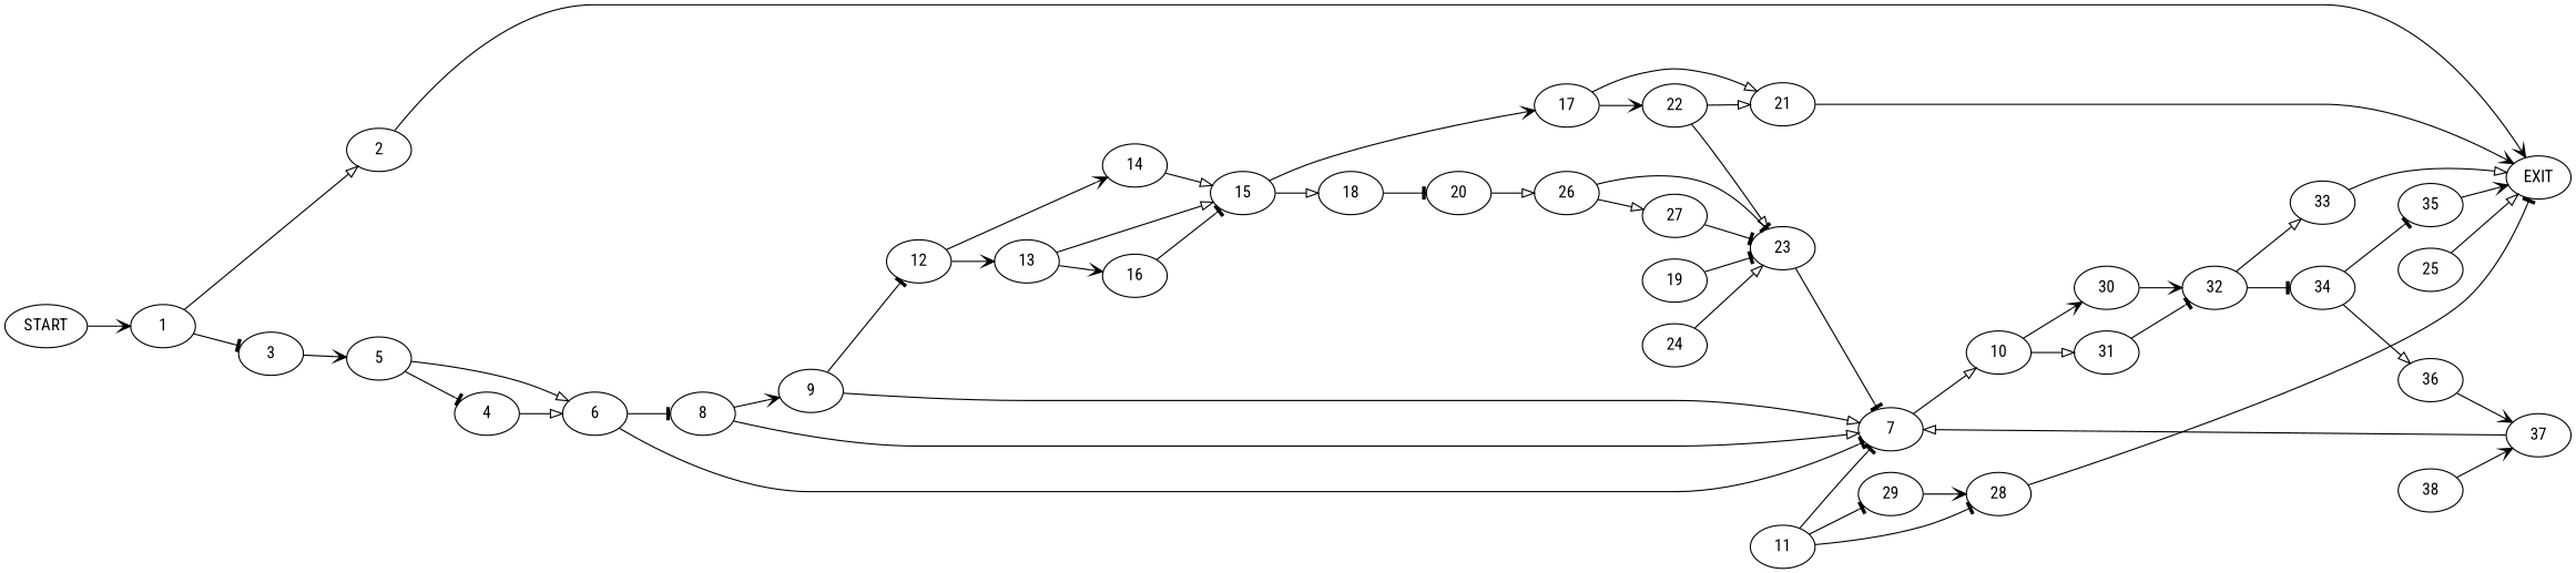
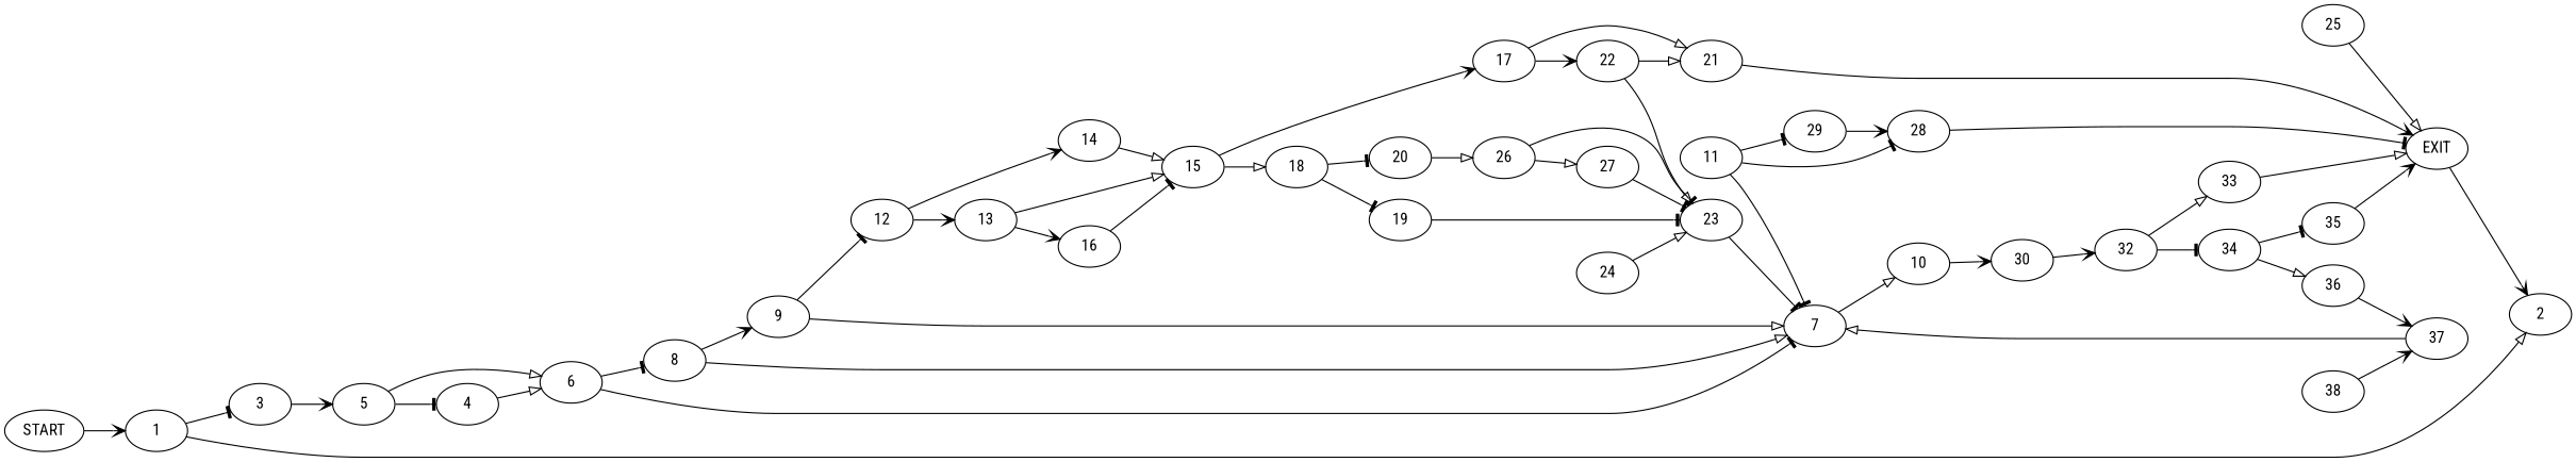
  digraph {
    fontname="Roboto Condensed"
    rankdir=LR
    node [fontname="Roboto Condensed"]
    edge [arrowhead=onormal fontname="Roboto Condensed"]
    n1 [label=START]
    1
    2
    3
    n5 [label=EXIT]
    5
    4
    6
    7
    8
    10
    9
    30
-   31
    11
    28
    29
    12
    13
    14
    32
    15
    16
    17
    18
    21
    22
    19
    20
    23
    26
    25
    27
    24
    33
    34
    35
    36
    37
    38
    n1 -> 1 [arrowhead=vee]
    1 -> 2
    1 -> 3 [arrowhead=tee]
-   2 -> n5 [arrowhead=vee]
+   n5 -> 2 [arrowhead=vee]
    3 -> 5 [arrowhead=vee]
    5 -> 4 [arrowhead=tee]
    5 -> 6
    4 -> 6
    6 -> 7 [arrowhead=tee]
    6 -> 8 [arrowhead=tee]
    7 -> 10
    8 -> 7
    8 -> 9 [arrowhead=vee]
    10 -> 30 [arrowhead=vee]
-   10 -> 31
    9 -> 7
    9 -> 12 [arrowhead=tee]
    30 -> 32 [arrowhead=vee]
-   31 -> 32 [arrowhead=tee]
    11 -> 7 [arrowhead=tee]
    11 -> 28 [arrowhead=tee]
    11 -> 29 [arrowhead=tee]
    28 -> n5 [arrowhead=tee]
    29 -> 28 [arrowhead=vee]
    12 -> 13 [arrowhead=vee]
    12 -> 14 [arrowhead=vee]
    13 -> 15
    13 -> 16 [arrowhead=vee]
    14 -> 15
    32 -> 33
    32 -> 34 [arrowhead=tee]
    15 -> 17 [arrowhead=vee]
    15 -> 18
    16 -> 15 [arrowhead=tee]
    17 -> 21
    17 -> 22 [arrowhead=vee]
+   18 -> 19 [arrowhead=tee]
    18 -> 20 [arrowhead=tee]
    21 -> n5 [arrowhead=vee]
    22 -> 21
    22 -> 23
    19 -> 23 [arrowhead=tee]
    20 -> 26
    23 -> 7 [arrowhead=tee]
    26 -> 23 [arrowhead=tee]
    26 -> 27
    25 -> n5
    27 -> 23 [arrowhead=tee]
    24 -> 23
    33 -> n5
    34 -> 35 [arrowhead=tee]
    34 -> 36
    35 -> n5 [arrowhead=vee]
    36 -> 37 [arrowhead=vee]
    37 -> 7
    38 -> 37 [arrowhead=vee]
  }
